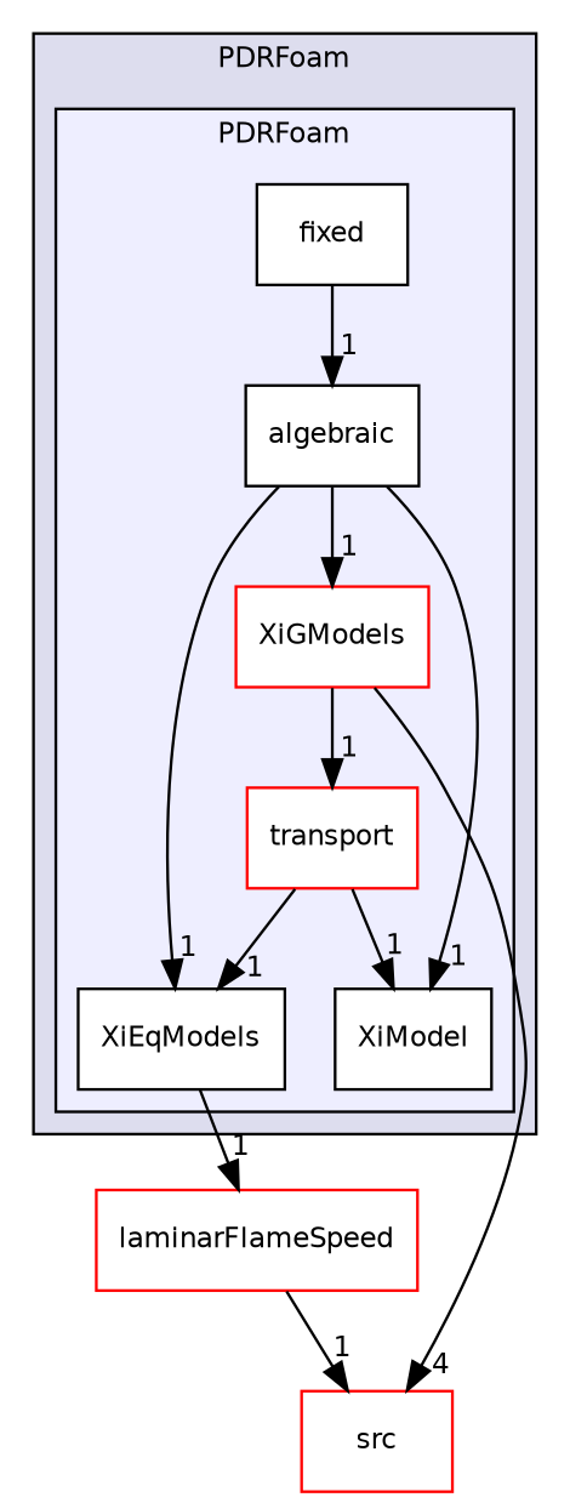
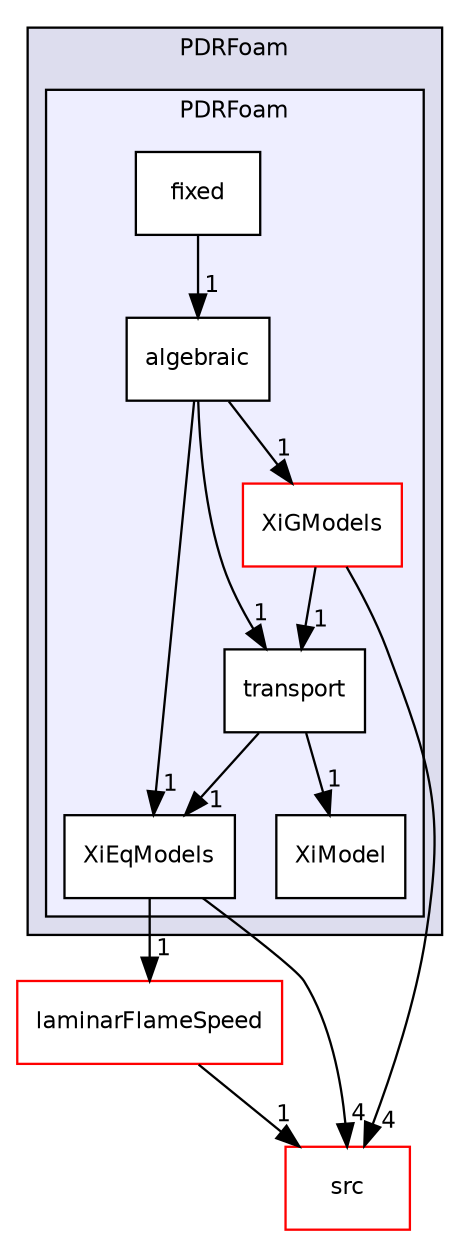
  digraph {
    compound=true
    node [color=black fillcolor=white fontname=Helvetica fontsize=10 shape=box style=filled]
    edge [headlabel=1 labeldistance=1.5 labelfontname=Helvetica labelfontsize=10]
    n1 [label=algebraic]
    n2 [label=fixed]
-   n3 [color=red label=transport]
+   n3 [label=transport]
    n4 [label=XiEqModels]
    n5 [color=red label=XiGModels]
    n6 [label=XiModel]
    n7 [color=red label=src fillcolor="" style=""]
    n8 [color=red label=laminarFlameSpeed fillcolor="" style=""]
    subgraph cluster_1 {
      bgcolor="#ddddee"
      fontname=Helvetica
      fontsize=10
      label=PDRFoam
      pencolor=black
      subgraph cluster_2 {
        bgcolor="#eeeeff"
        fontname=Helvetica
        fontsize=10
        label=PDRFoam
        pencolor=black
        n1
        n2
        n3
        n4
        n5
        n6
      }
    }
    n1 -> n4
    n1 -> n5
-   n1 -> n6
+   n1 -> n3
    n2 -> n1
    n3 -> n4
    n3 -> n6
+   n4 -> n7 [headlabel=4]
    n4 -> n8
    n5 -> n3
    n5 -> n7 [headlabel=4]
    n8 -> n7
  }
